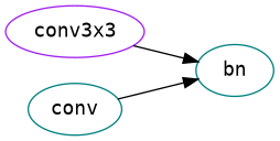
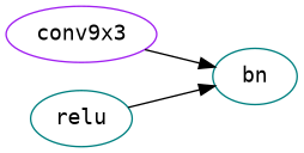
  digraph {
    fontname="DejaVu Sans Mono"
    rankdir=LR
    node [color=teal fontname="DejaVu Sans Mono"]
    edge [fontname="DejaVu Sans Mono" style=solid]
-   conv3x3 [color=purple input=yes op_type=conv3x3]
+   conv3x3 [color=purple input=yes op_type=conv3x3 label=conv9x3]
    bn [op_type=batch_norm]
-   relu [op_type=relu output=yes label=conv]
+   relu [op_type=relu output=yes]
    conv3x3 -> bn
    relu -> bn
  }
